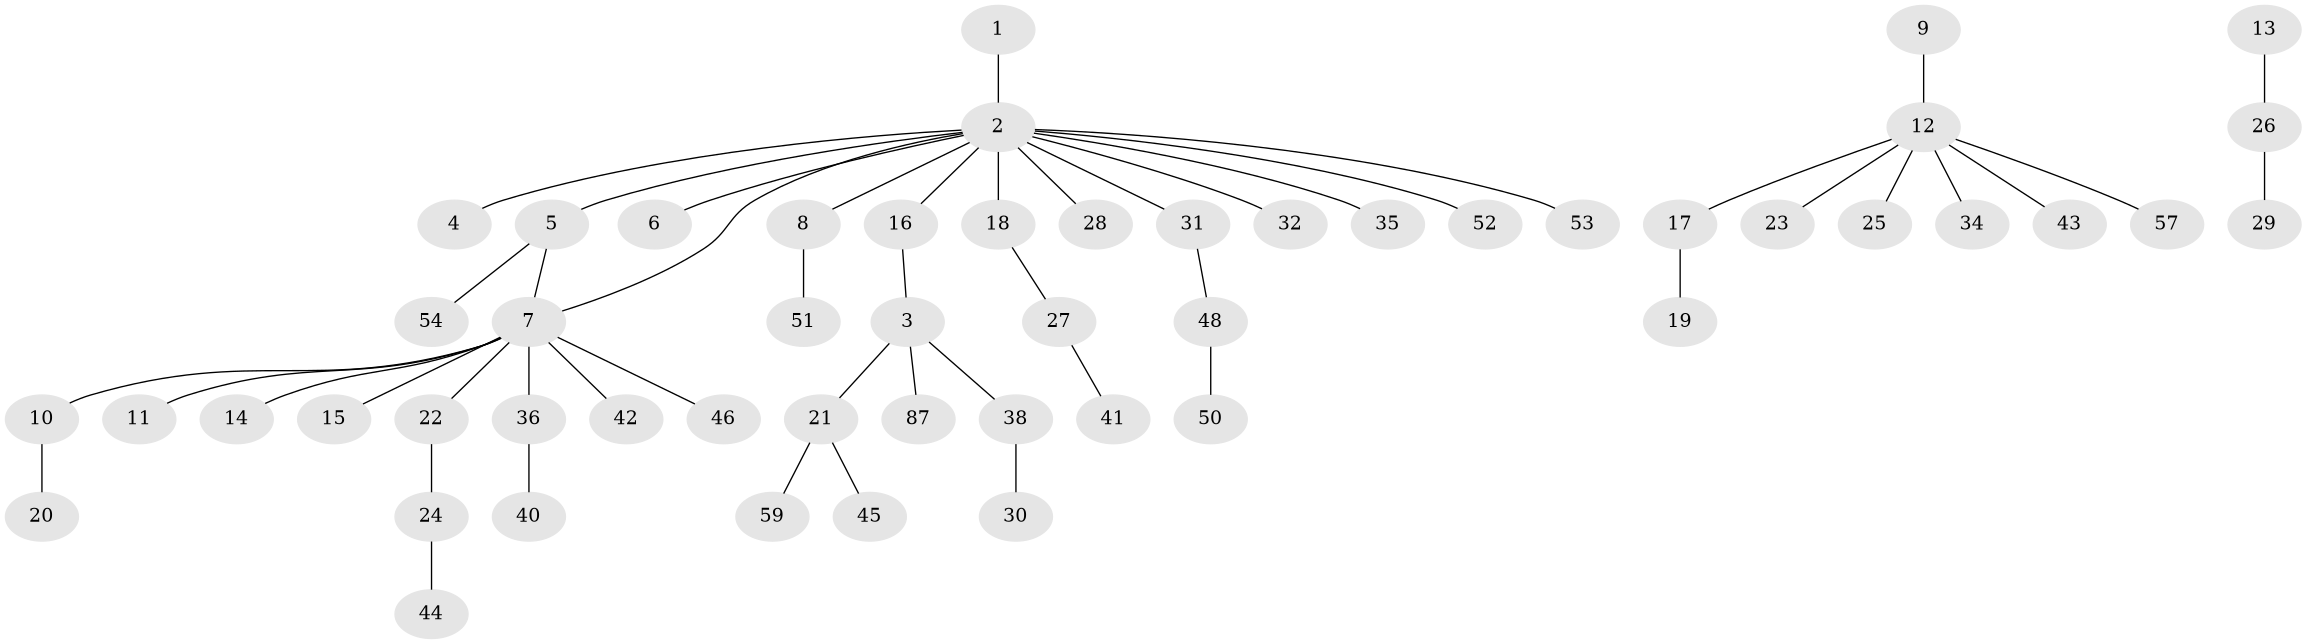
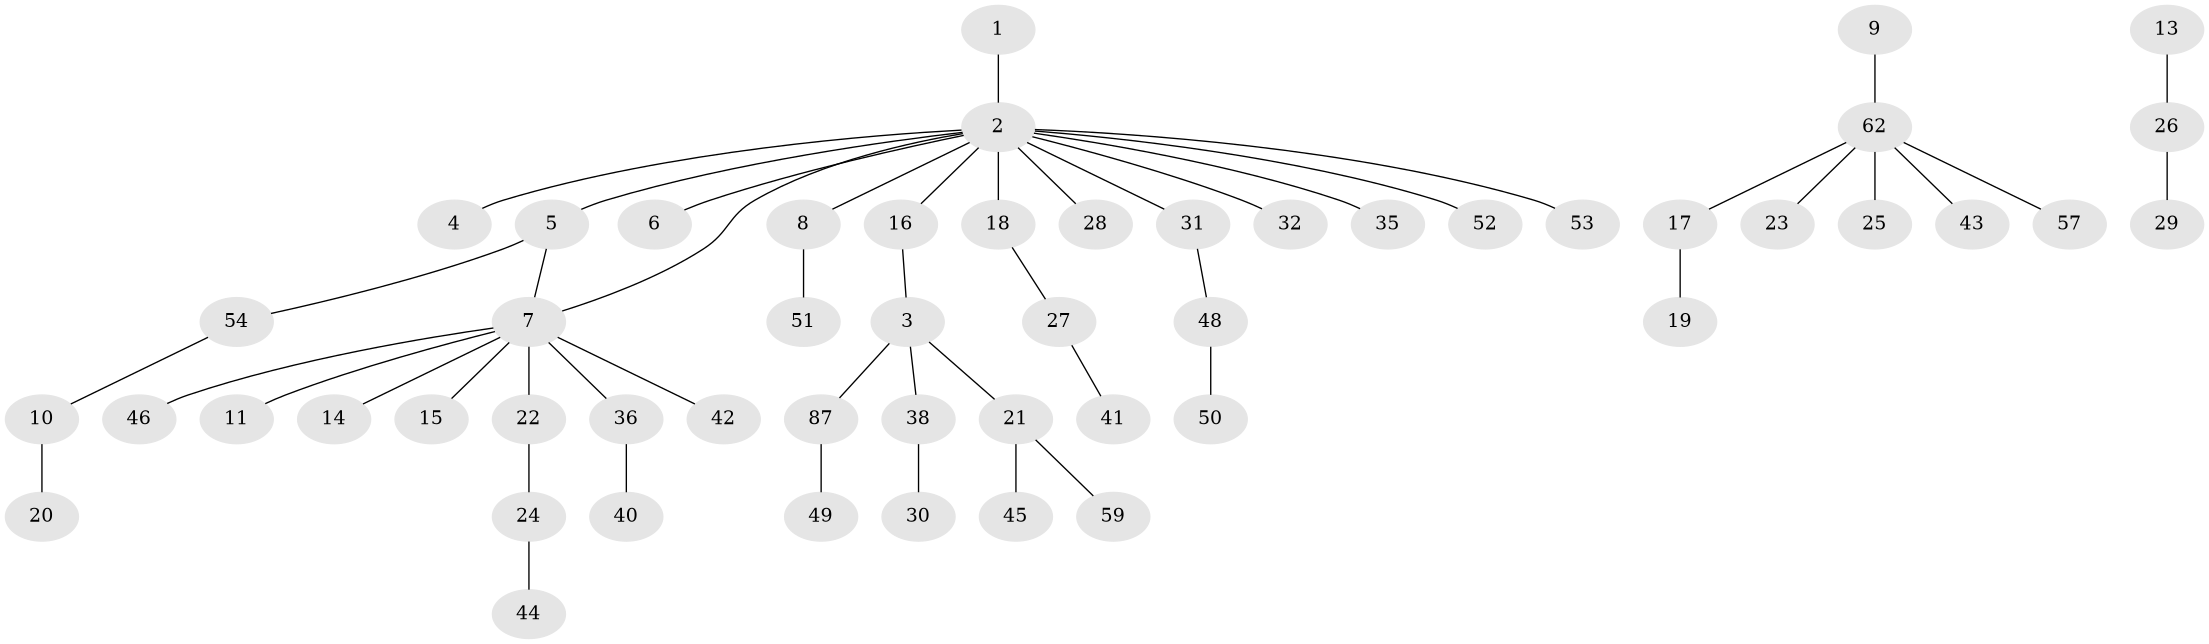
  graph {
    node [color=gray90 style=filled]
    1
    2
    4
    5
    6
    7
    8
    16
    18
    28
    31
    32
    35
    52
    53
    3
    21
    n18 [label=87]
    38
    54
    10
    11
    14
    15
    22
    36
    42
    46
    51
    9
-   12
+   12 [label=62]
    13
    26
    27
    48
    n36 [label=59]
    45
+   49
    30
    20
    24
    40
    17
    23
    25
-   34
    43
    n48 [label=57]
    19
    29
    41
    44
    50
    1 -- 2
    2 -- 4
    2 -- 5
    2 -- 6
    2 -- 7
    2 -- 8
    2 -- 16
    2 -- 18
    2 -- 28
    2 -- 31
    2 -- 32
    2 -- 35
    2 -- 52
    2 -- 53
    5 -- 7
    5 -- 54
-   7 -- 10
+   54 -- 10
    7 -- 11
    7 -- 14
    7 -- 15
    7 -- 22
    7 -- 36
    7 -- 42
    7 -- 46
    8 -- 51
    16 -- 3
    18 -- 27
    31 -- 48
    3 -- 21
    3 -- n18
    3 -- 38
    21 -- n36
    21 -- 45
+   n18 -- 49
    38 -- 30
    10 -- 20
    22 -- 24
    36 -- 40
    9 -- 12
    12 -- 17
    12 -- 23
    12 -- 25
-   12 -- 34
    12 -- 43
    12 -- n48
    13 -- 26
    26 -- 29
    27 -- 41
    48 -- 50
    24 -- 44
    17 -- 19
  }
